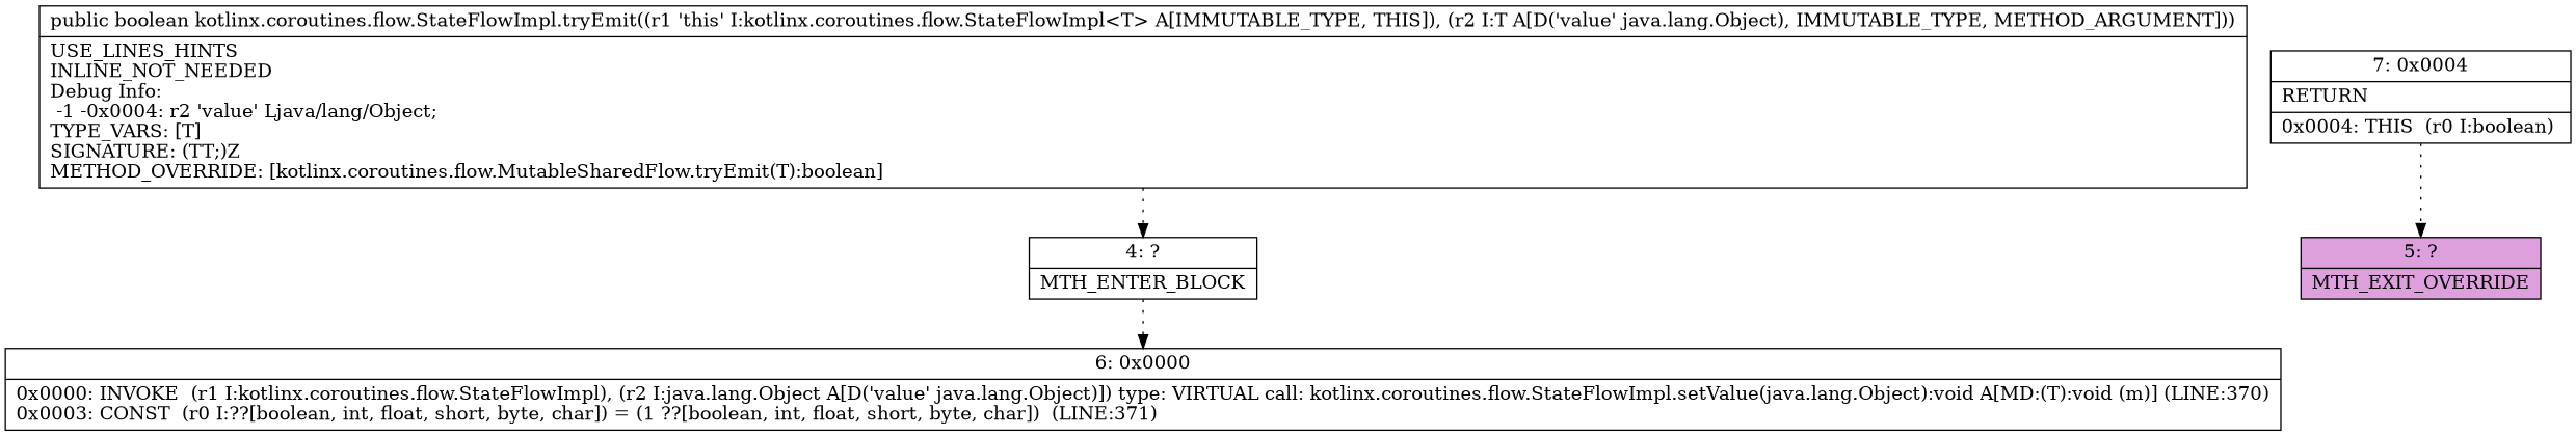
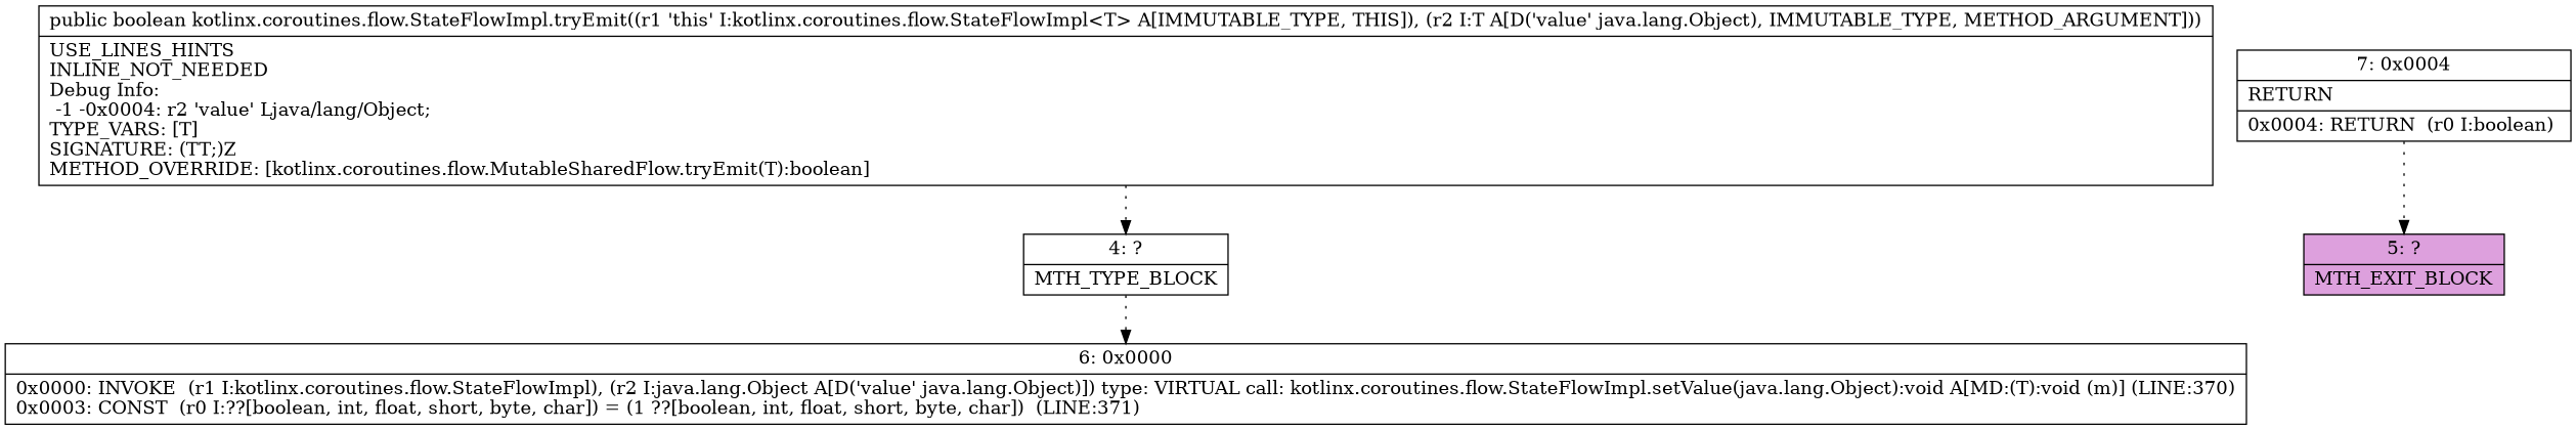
  digraph {
    node [fillcolor=white shape=record style=filled]
    edge [style=dotted]
-   n1 [label="{4\:\ ?|MTH_ENTER_BLOCK\l}"]
+   n1 [label="{4\:\ ?|MTH_TYPE_BLOCK\l}"]
    n2 [label="{6\:\ 0x0000|0x0000: INVOKE  (r1 I:kotlinx.coroutines.flow.StateFlowImpl), (r2 I:java.lang.Object A[D('value' java.lang.Object)]) type: VIRTUAL call: kotlinx.coroutines.flow.StateFlowImpl.setValue(java.lang.Object):void A[MD:(T):void (m)] (LINE:370)\l0x0003: CONST  (r0 I:??[boolean, int, float, short, byte, char]) = (1 ??[boolean, int, float, short, byte, char])  (LINE:371)\l}"]
-   n3 [label="{7\:\ 0x0004|RETURN\l|0x0004: THIS  (r0 I:boolean) \l}"]
-   n4 [fillcolor=plum label="{5\:\ ?|MTH_EXIT_OVERRIDE\l}"]
+   n3 [label="{7\:\ 0x0004|RETURN\l|0x0004: RETURN  (r0 I:boolean) \l}"]
+   n4 [fillcolor=plum label="{5\:\ ?|MTH_EXIT_BLOCK\l}"]
    n5 [label="{public boolean kotlinx.coroutines.flow.StateFlowImpl.tryEmit((r1 'this' I:kotlinx.coroutines.flow.StateFlowImpl\<T\> A[IMMUTABLE_TYPE, THIS]), (r2 I:T A[D('value' java.lang.Object), IMMUTABLE_TYPE, METHOD_ARGUMENT]))  | USE_LINES_HINTS\lINLINE_NOT_NEEDED\lDebug Info:\l  \-1 \-0x0004: r2 'value' Ljava\/lang\/Object;\lTYPE_VARS: [T]\lSIGNATURE: (TT;)Z\lMETHOD_OVERRIDE: [kotlinx.coroutines.flow.MutableSharedFlow.tryEmit(T):boolean]\l}"]
    n1 -> n2
    n3 -> n4
    n5 -> n1
  }
